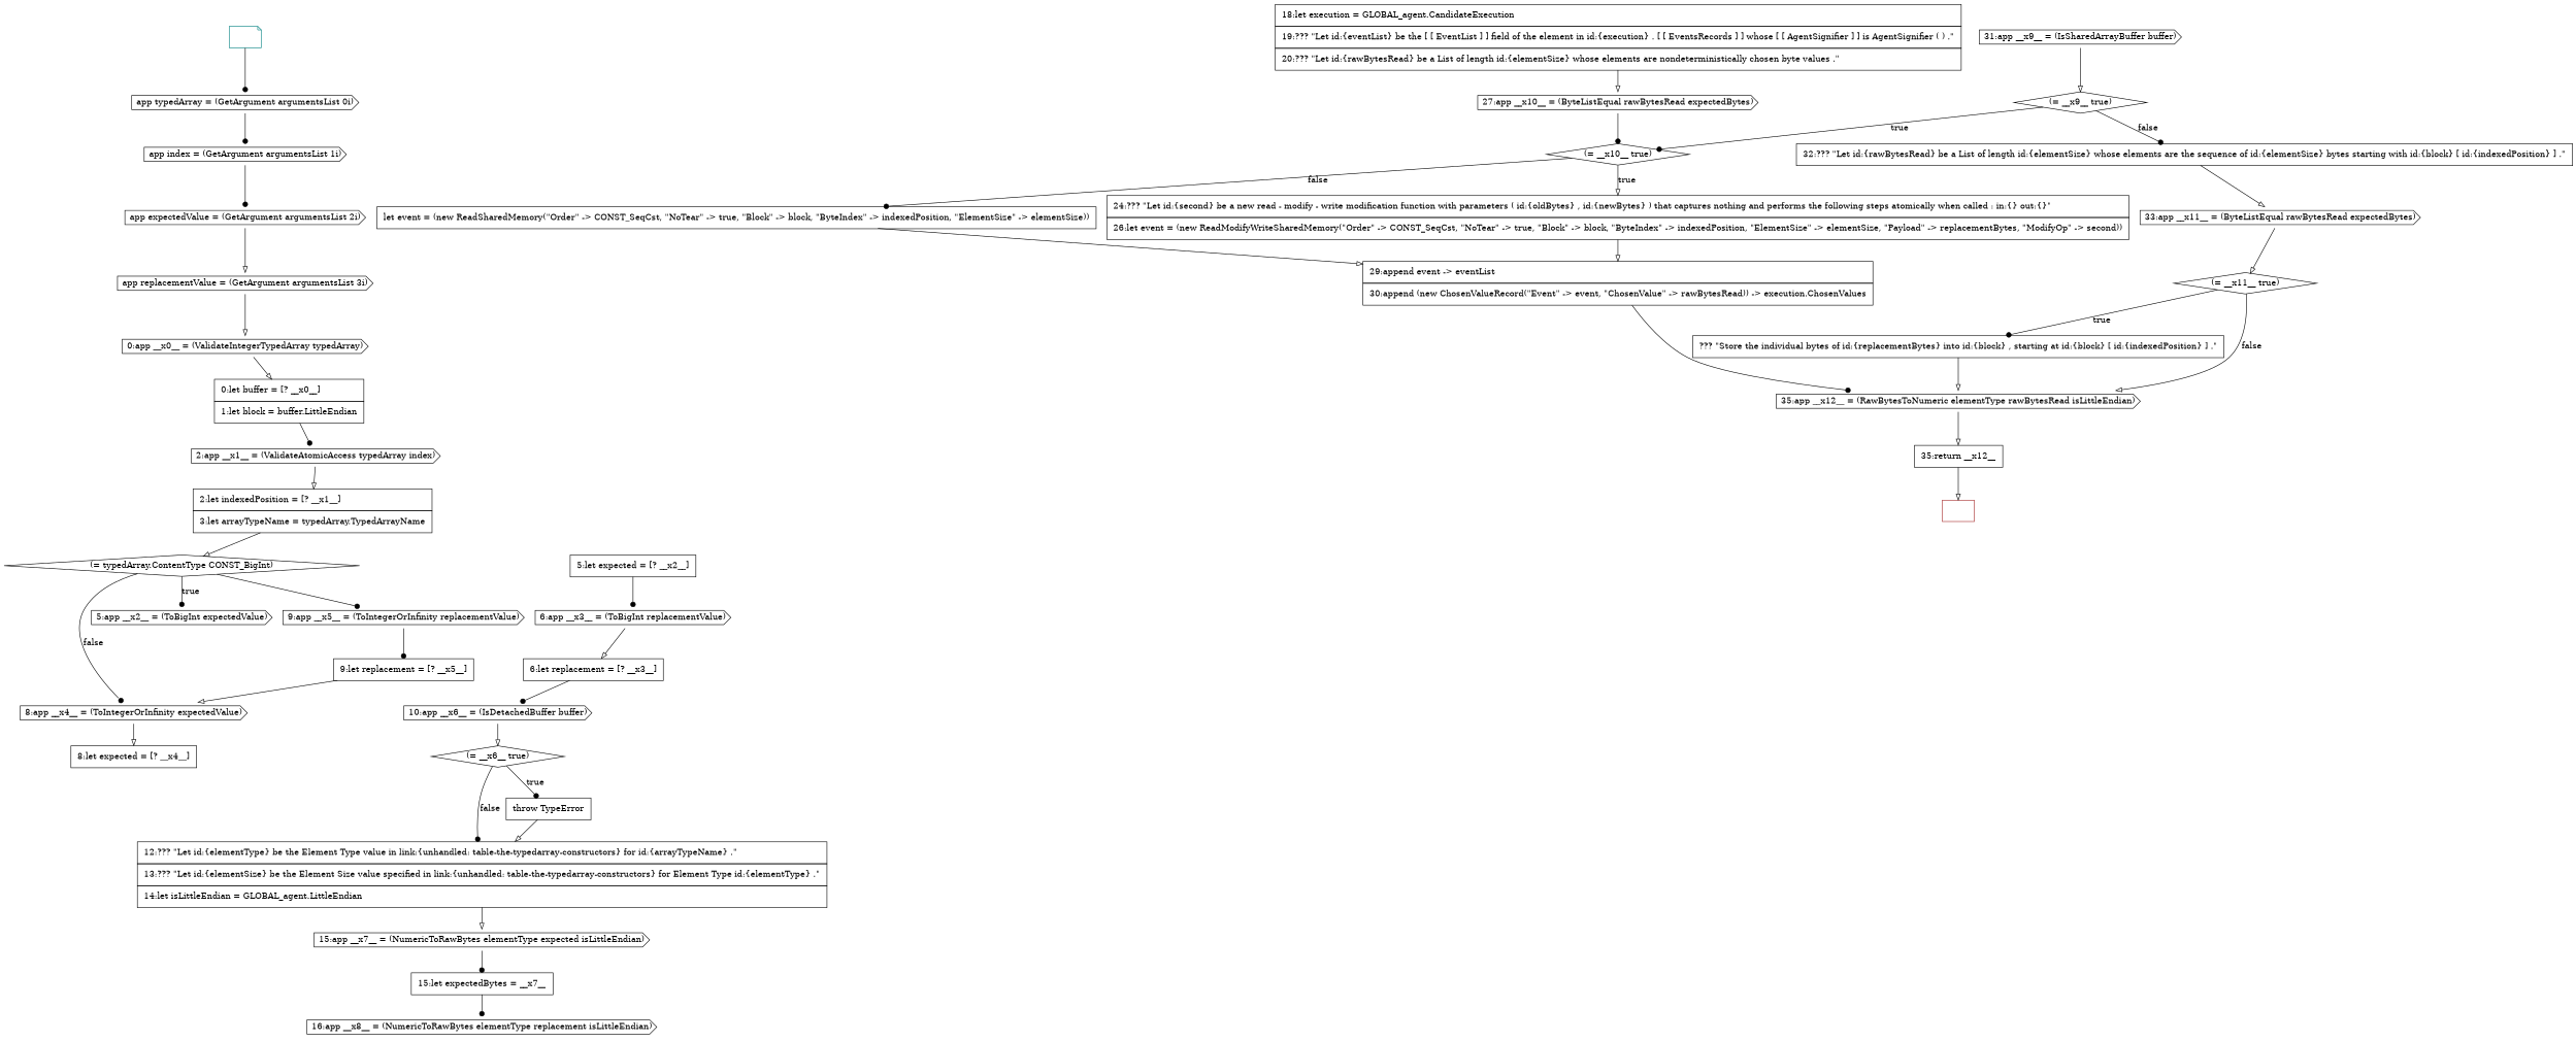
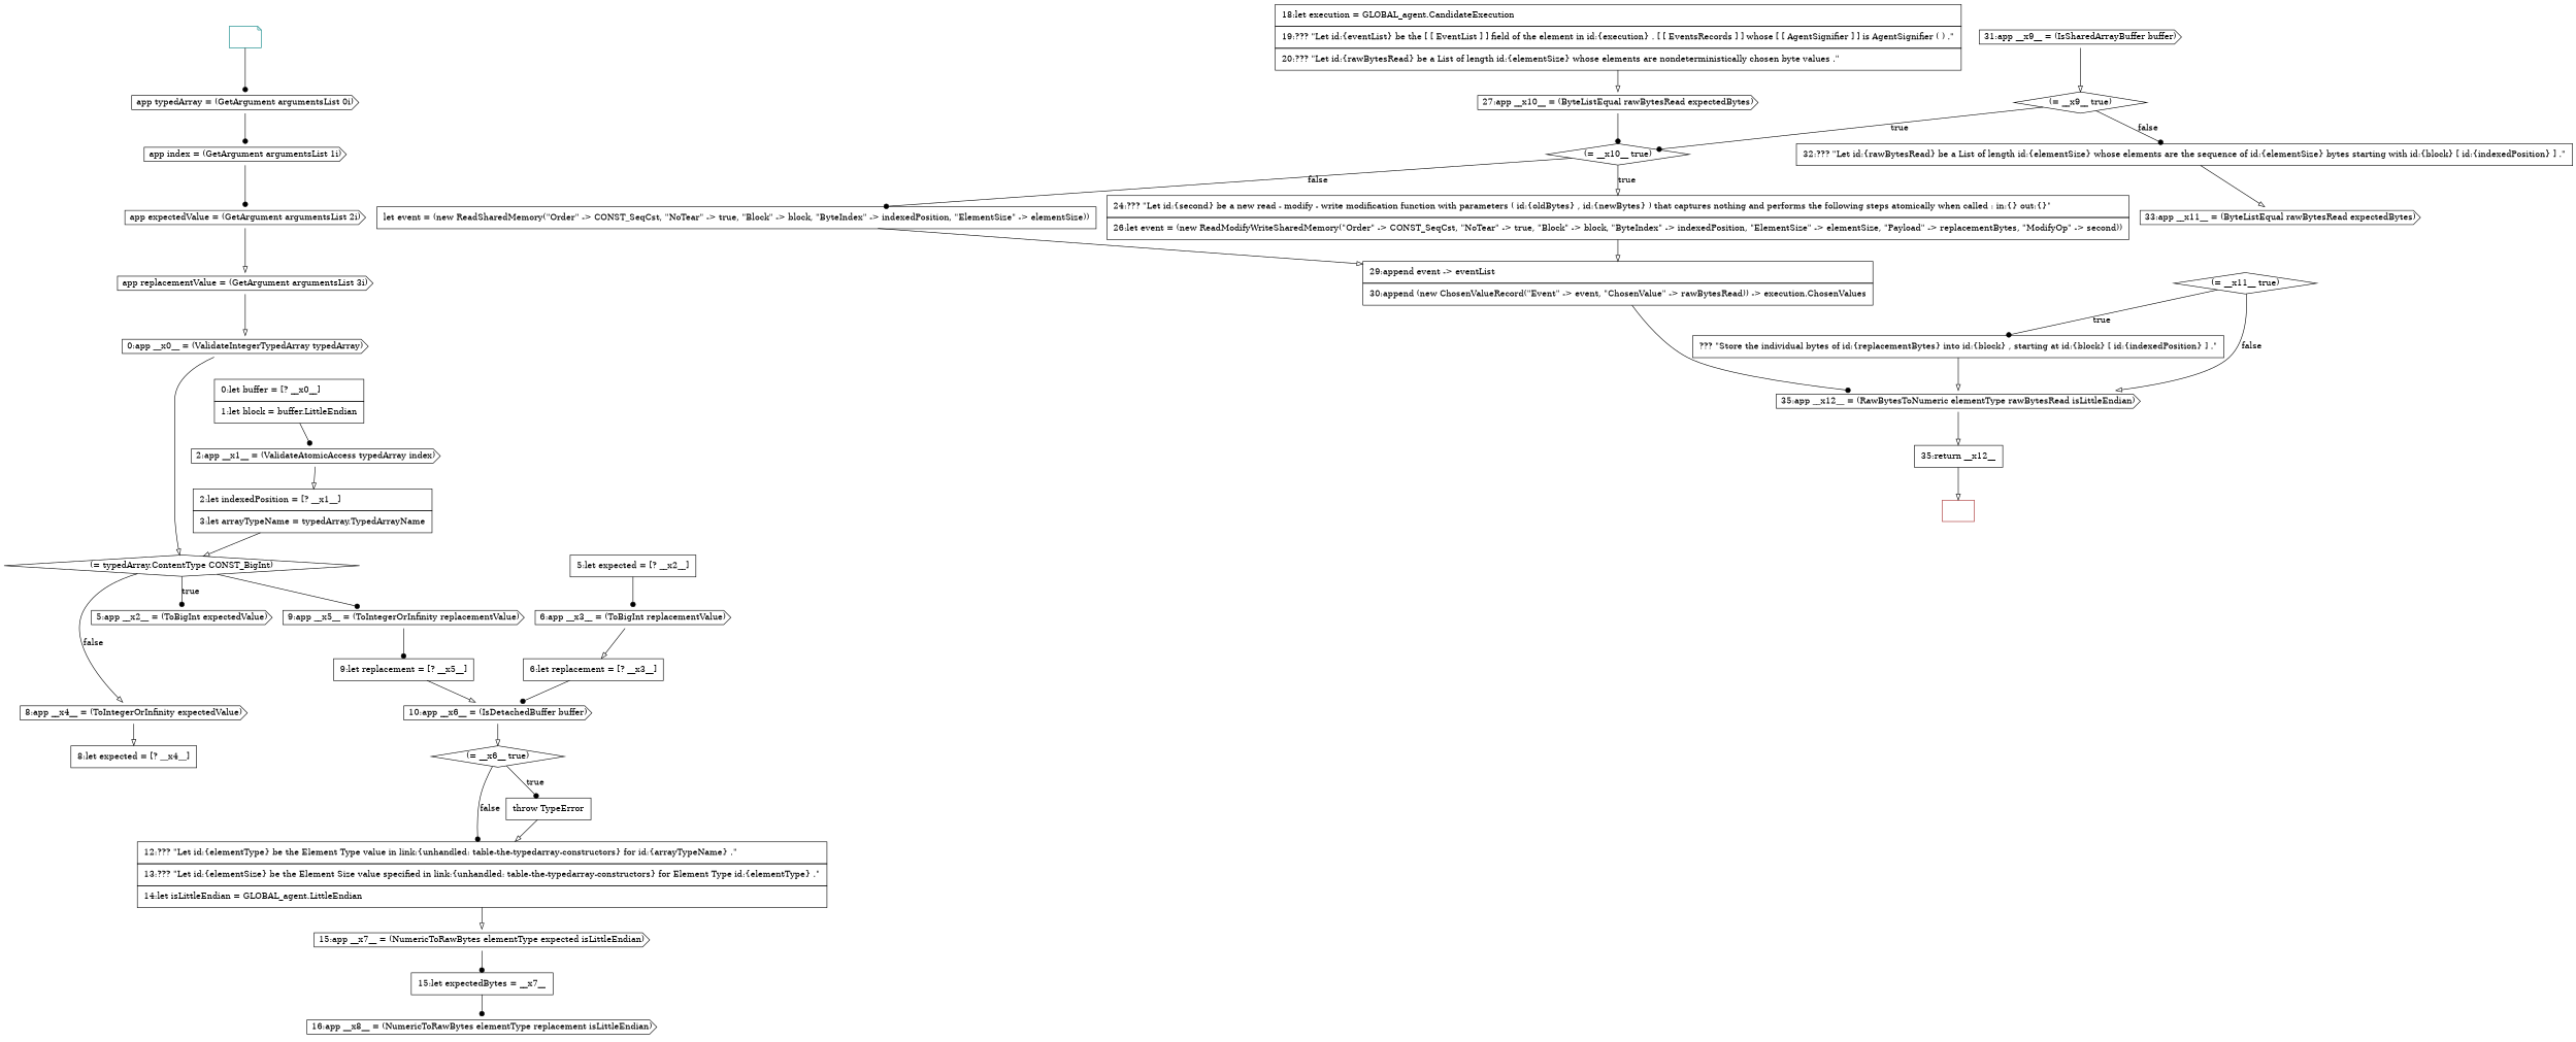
  digraph {
    node [color=black fillcolor=white shape=cds style=filled]
    edge [arrowhead=onormal color=black]
    n1 [label=<<font color="black">10:app __x6__ = (IsDetachedBuffer buffer)</font>>]
    n2 [label=<<font color="black">(= __x6__ true)</font>> shape=diamond]
    n3 [label=<<font color="black">     <table border="0" cellborder="1" cellspacing="0" cellpadding="10">       <tr><td align="left">12:??? &quot;Let id:{elementType} be the Element Type value in link:{unhandled: table-the-typedarray-constructors} for id:{arrayTypeName} .&quot;</td></tr>       <tr><td align="left">13:??? &quot;Let id:{elementSize} be the Element Size value specified in link:{unhandled: table-the-typedarray-constructors} for Element Type id:{elementType} .&quot;</td></tr>       <tr><td align="left">14:let isLittleEndian = GLOBAL_agent.LittleEndian</td></tr>     </table>   </font>> margin=0 shape=none]
    n4 [label=<<font color="black">     <table border="0" cellborder="1" cellspacing="0" cellpadding="10">       <tr><td align="left">throw TypeError</td></tr>     </table>   </font>> margin=0 shape=none]
    n5 [label=<<font color="black">16:app __x8__ = (NumericToRawBytes elementType replacement isLittleEndian)</font>>]
    n6 [label=<<font color="black">33:app __x11__ = (ByteListEqual rawBytesRead expectedBytes)</font>>]
    n7 [label=<<font color="black">(= __x11__ true)</font>> shape=diamond]
    n8 [label=<<font color="black">     <table border="0" cellborder="1" cellspacing="0" cellpadding="10">       <tr><td align="left">??? &quot;Store the individual bytes of id:{replacementBytes} into id:{block} , starting at id:{block} [ id:{indexedPosition} ] .&quot;</td></tr>     </table>   </font>> margin=0 shape=none]
    n9 [label=<<font color="black">35:app __x12__ = (RawBytesToNumeric elementType rawBytesRead isLittleEndian)</font>>]
    n10 [label=<<font color="black">     <table border="0" cellborder="1" cellspacing="0" cellpadding="10">       <tr><td align="left">9:let replacement = [? __x5__]</td></tr>     </table>   </font>> margin=0 shape=none]
    n11 [label=<<font color="black">27:app __x10__ = (ByteListEqual rawBytesRead expectedBytes)</font>>]
    n12 [label=<<font color="black">(= __x10__ true)</font>> shape=diamond]
    n13 [label=<<font color="black">     <table border="0" cellborder="1" cellspacing="0" cellpadding="10">       <tr><td align="left">let event = (new ReadSharedMemory(&quot;Order&quot; -&gt; CONST_SeqCst, &quot;NoTear&quot; -&gt; true, &quot;Block&quot; -&gt; block, &quot;ByteIndex&quot; -&gt; indexedPosition, &quot;ElementSize&quot; -&gt; elementSize))</td></tr>     </table>   </font>> margin=0 shape=none]
    n14 [label=<<font color="black">     <table border="0" cellborder="1" cellspacing="0" cellpadding="10">       <tr><td align="left">24:??? &quot;Let id:{second} be a new read - modify - write modification function with parameters ( id:{oldBytes} , id:{newBytes} ) that captures nothing and performs the following steps atomically when called : in:{} out:{}&quot;</td></tr>       <tr><td align="left">26:let event = (new ReadModifyWriteSharedMemory(&quot;Order&quot; -&gt; CONST_SeqCst, &quot;NoTear&quot; -&gt; true, &quot;Block&quot; -&gt; block, &quot;ByteIndex&quot; -&gt; indexedPosition, &quot;ElementSize&quot; -&gt; elementSize, &quot;Payload&quot; -&gt; replacementBytes, &quot;ModifyOp&quot; -&gt; second))</td></tr>     </table>   </font>> margin=0 shape=none]
    n15 [label=<<font color="black">     <table border="0" cellborder="1" cellspacing="0" cellpadding="10">       <tr><td align="left">2:let indexedPosition = [? __x1__]</td></tr>       <tr><td align="left">3:let arrayTypeName = typedArray.TypedArrayName</td></tr>     </table>   </font>> margin=0 shape=none]
    n16 [label=<<font color="black">(= typedArray.ContentType CONST_BigInt)</font>> shape=diamond]
    n17 [label=<<font color="black">9:app __x5__ = (ToIntegerOrInfinity replacementValue)</font>>]
    n18 [label=<<font color="black">8:app __x4__ = (ToIntegerOrInfinity expectedValue)</font>>]
    n19 [label=<<font color="black">5:app __x2__ = (ToBigInt expectedValue)</font>>]
    n20 [label=<<font color="black">31:app __x9__ = (IsSharedArrayBuffer buffer)</font>>]
    n21 [label=<<font color="black">(= __x9__ true)</font>> shape=diamond]
    n22 [label=<<font color="black">app replacementValue = (GetArgument argumentsList 3i)</font>>]
    n23 [label=<<font color="black">0:app __x0__ = (ValidateIntegerTypedArray typedArray)</font>>]
    n24 [label=<<font color="black">     <table border="0" cellborder="1" cellspacing="0" cellpadding="10">       <tr><td align="left">0:let buffer = [? __x0__]</td></tr>       <tr><td align="left">1:let block = buffer.LittleEndian</td></tr>     </table>   </font>> margin=0 shape=none]
    n25 [label=<<font color="black">     <table border="0" cellborder="1" cellspacing="0" cellpadding="10">       <tr><td align="left">32:??? &quot;Let id:{rawBytesRead} be a List of length id:{elementSize} whose elements are the sequence of id:{elementSize} bytes starting with id:{block} [ id:{indexedPosition} ] .&quot;</td></tr>     </table>   </font>> margin=0 shape=none]
    n26 [label=<<font color="black">15:app __x7__ = (NumericToRawBytes elementType expected isLittleEndian)</font>>]
    n27 [label=<<font color="black">     <table border="0" cellborder="1" cellspacing="0" cellpadding="10">       <tr><td align="left">6:let replacement = [? __x3__]</td></tr>     </table>   </font>> margin=0 shape=none]
    n28 [label=<<font color="black">     <table border="0" cellborder="1" cellspacing="0" cellpadding="10">       <tr><td align="left">15:let expectedBytes = __x7__</td></tr>     </table>   </font>> margin=0 shape=none]
    n29 [label=<<font color="black">     <table border="0" cellborder="1" cellspacing="0" cellpadding="10">       <tr><td align="left">8:let expected = [? __x4__]</td></tr>     </table>   </font>> margin=0 shape=none]
    n30 [label=<<font color="black">     <table border="0" cellborder="1" cellspacing="0" cellpadding="10">       <tr><td align="left">29:append event -&gt; eventList</td></tr>       <tr><td align="left">30:append (new ChosenValueRecord(&quot;Event&quot; -&gt; event, &quot;ChosenValue&quot; -&gt; rawBytesRead)) -&gt; execution.ChosenValues</td></tr>     </table>   </font>> margin=0 shape=none]
    n31 [label=<<font color="black">     <table border="0" cellborder="1" cellspacing="0" cellpadding="10">       <tr><td align="left">35:return __x12__</td></tr>     </table>   </font>> margin=0 shape=none]
    n32 [label=<<font color="black">app index = (GetArgument argumentsList 1i)</font>>]
    n33 [label=<<font color="black">app expectedValue = (GetArgument argumentsList 2i)</font>>]
    n34 [label=<<font color="black">     <table border="0" cellborder="1" cellspacing="0" cellpadding="10">       <tr><td align="left">18:let execution = GLOBAL_agent.CandidateExecution</td></tr>       <tr><td align="left">19:??? &quot;Let id:{eventList} be the [ [ EventList ] ] field of the element in id:{execution} . [ [ EventsRecords ] ] whose [ [ AgentSignifier ] ] is AgentSignifier ( ) .&quot;</td></tr>       <tr><td align="left">20:??? &quot;Let id:{rawBytesRead} be a List of length id:{elementSize} whose elements are nondeterministically chosen byte values .&quot;</td></tr>     </table>   </font>> margin=0 shape=none]
    n35 [color=teal label=" " shape=note]
    n36 [label=<<font color="black">app typedArray = (GetArgument argumentsList 0i)</font>>]
    n37 [label=<<font color="black">     <table border="0" cellborder="1" cellspacing="0" cellpadding="10">       <tr><td align="left">5:let expected = [? __x2__]</td></tr>     </table>   </font>> margin=0 shape=none]
    n38 [label=<<font color="black">6:app __x3__ = (ToBigInt replacementValue)</font>>]
    n39 [label=<<font color="black">2:app __x1__ = (ValidateAtomicAccess typedArray index)</font>>]
    n40 [color=brown label=" " shape=box]
    n1 -> n2
    n2 -> n3 [arrowhead=dot label=<<font color="black">false</font>>]
    n2 -> n4 [arrowhead=dot label=<<font color="black">true</font>>]
    n3 -> n26
    n4 -> n3
-   n6 -> n7
    n7 -> n8 [arrowhead=dot label=<<font color="black">true</font>>]
    n7 -> n9 [label=<<font color="black">false</font>>]
    n8 -> n9
    n9 -> n31
-   n10 -> n18
+   n10 -> n1
    n11 -> n12 [arrowhead=dot]
    n12 -> n13 [arrowhead=dot label=<<font color="black">false</font>>]
    n12 -> n14 [label=<<font color="black">true</font>>]
    n13 -> n30
    n14 -> n30
    n15 -> n16
    n16 -> n17 [arrowhead=dot]
-   n16 -> n18 [arrowhead=dot label=<<font color="black">false</font>>]
+   n16 -> n18 [label=<<font color="black">false</font>>]
    n16 -> n19 [arrowhead=dot label=<<font color="black">true</font>>]
    n17 -> n10 [arrowhead=dot]
    n18 -> n29
    n20 -> n21
    n21 -> n12 [arrowhead=dot label=<<font color="black">true</font>>]
    n21 -> n25 [arrowhead=dot label=<<font color="black">false</font>>]
    n22 -> n23
-   n23 -> n24
+   n23 -> n16
    n24 -> n39 [arrowhead=dot]
    n25 -> n6
    n26 -> n28 [arrowhead=dot]
    n27 -> n1 [arrowhead=dot]
    n28 -> n5 [arrowhead=dot]
    n30 -> n9 [arrowhead=dot]
    n31 -> n40
    n32 -> n33 [arrowhead=dot]
    n33 -> n22
    n34 -> n11
    n35 -> n36 [arrowhead=dot]
    n36 -> n32 [arrowhead=dot]
    n37 -> n38 [arrowhead=dot]
    n38 -> n27
    n39 -> n15
  }
